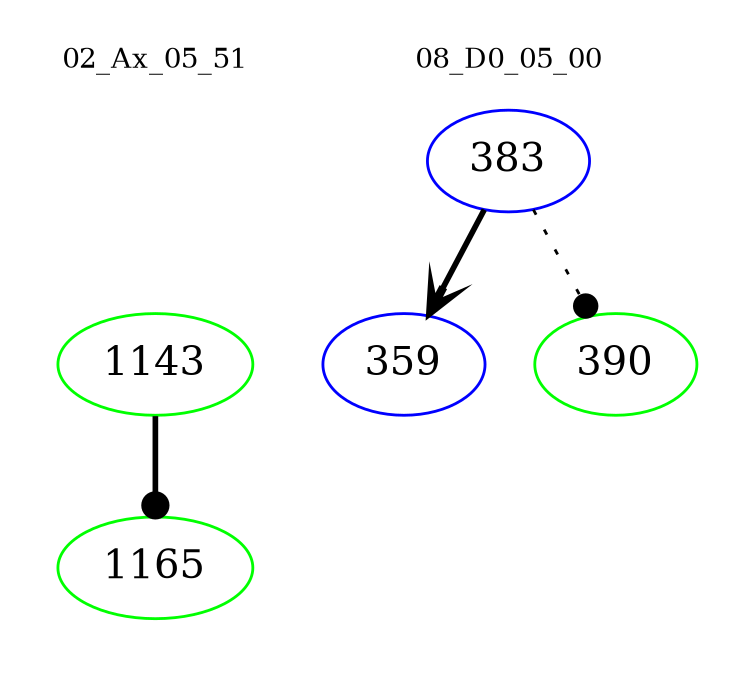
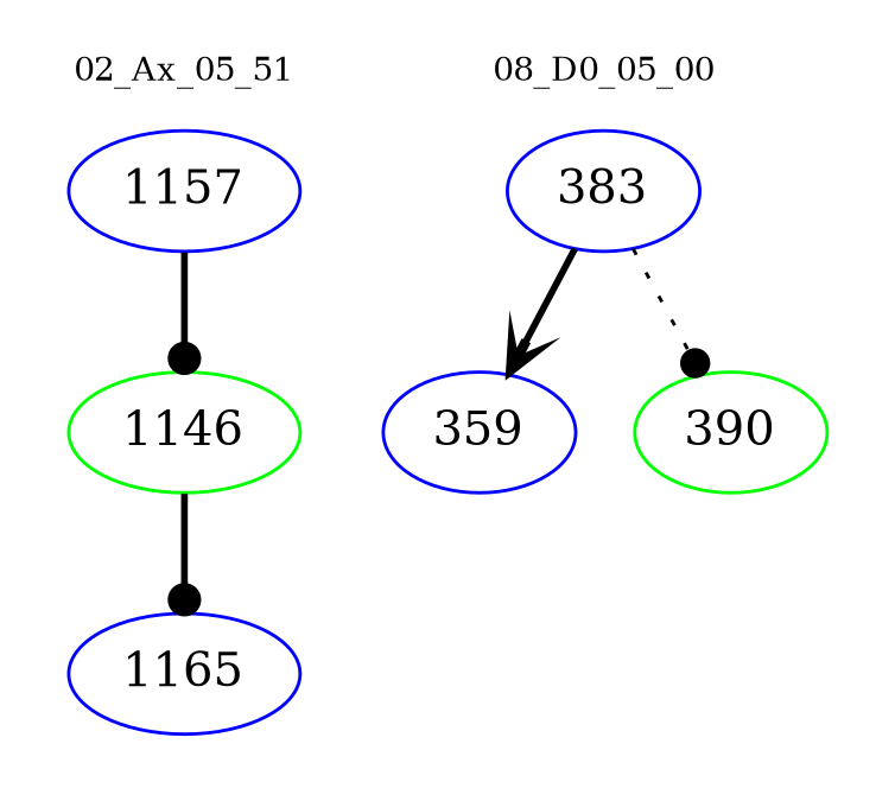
  digraph {
    node [color=blue]
    edge [arrowhead=dot color=black style=bold]
-   n2 [color=green label=1143]
-   n3 [color=green label=1165]
+   n1 [label=1157]
+   n2 [color=green label=1146]
+   n3 [label=1165]
    n4 [label=383]
    n5 [label=359]
    n6 [color=green label=390]
    subgraph cluster_1 {
      color=white
      fontsize=10
      label="02_Ax_05_51"
+     n1
      n2
      n3
    }
    subgraph cluster_2 {
      color=white
      fontsize=10
      label="08_D0_05_00"
      n4
      n5
      n6
    }
+   n1 -> n2
    n2 -> n3
    n4 -> n5 [arrowhead=vee]
    n4 -> n6 [style=dotted]
  }
